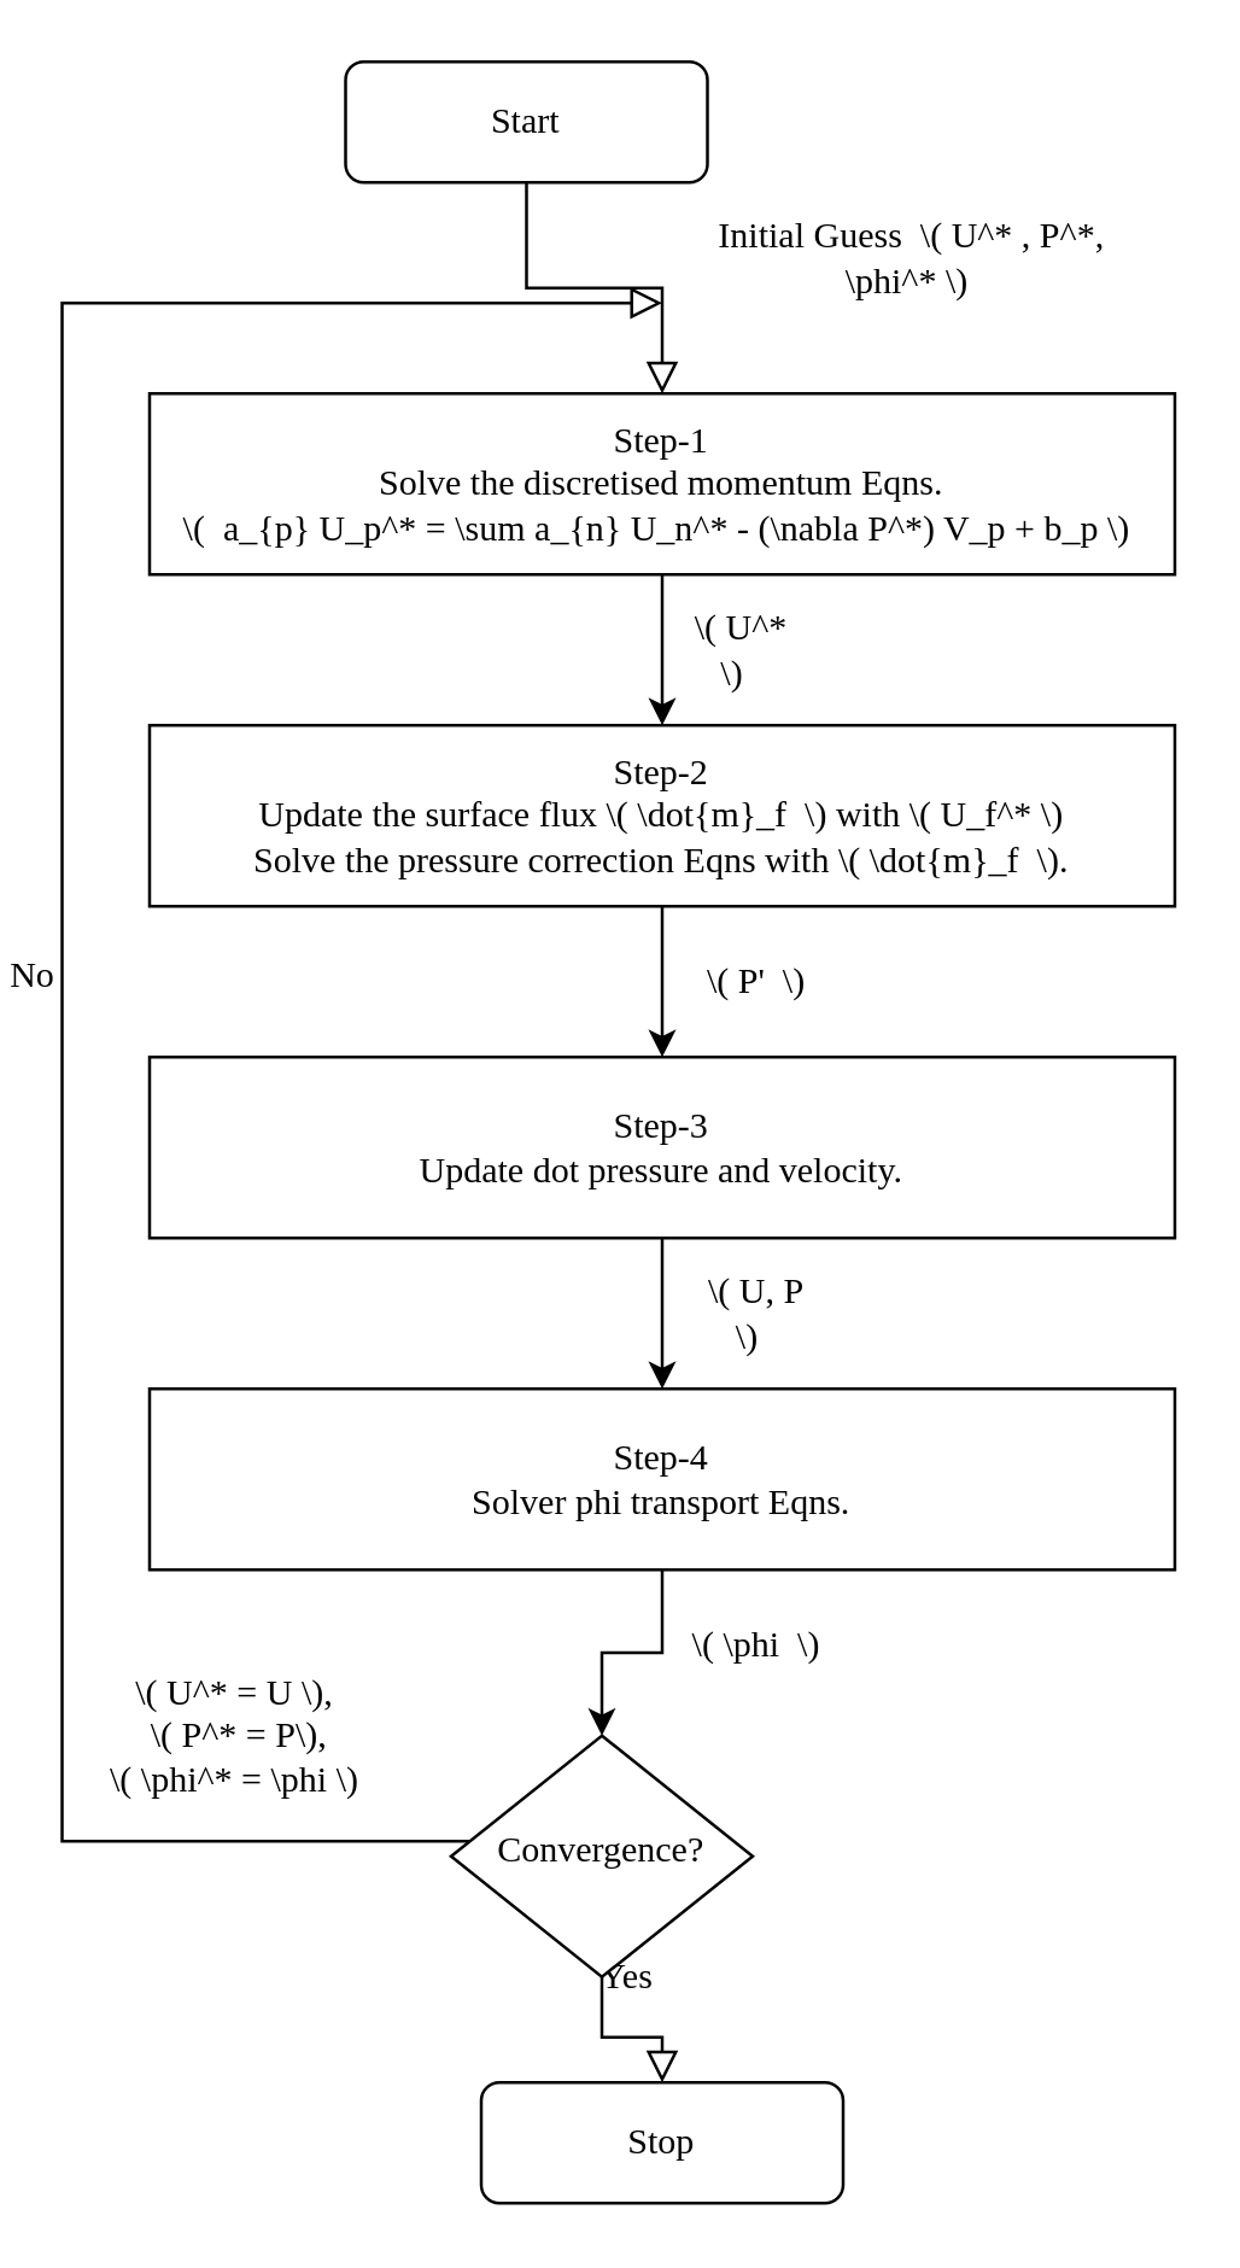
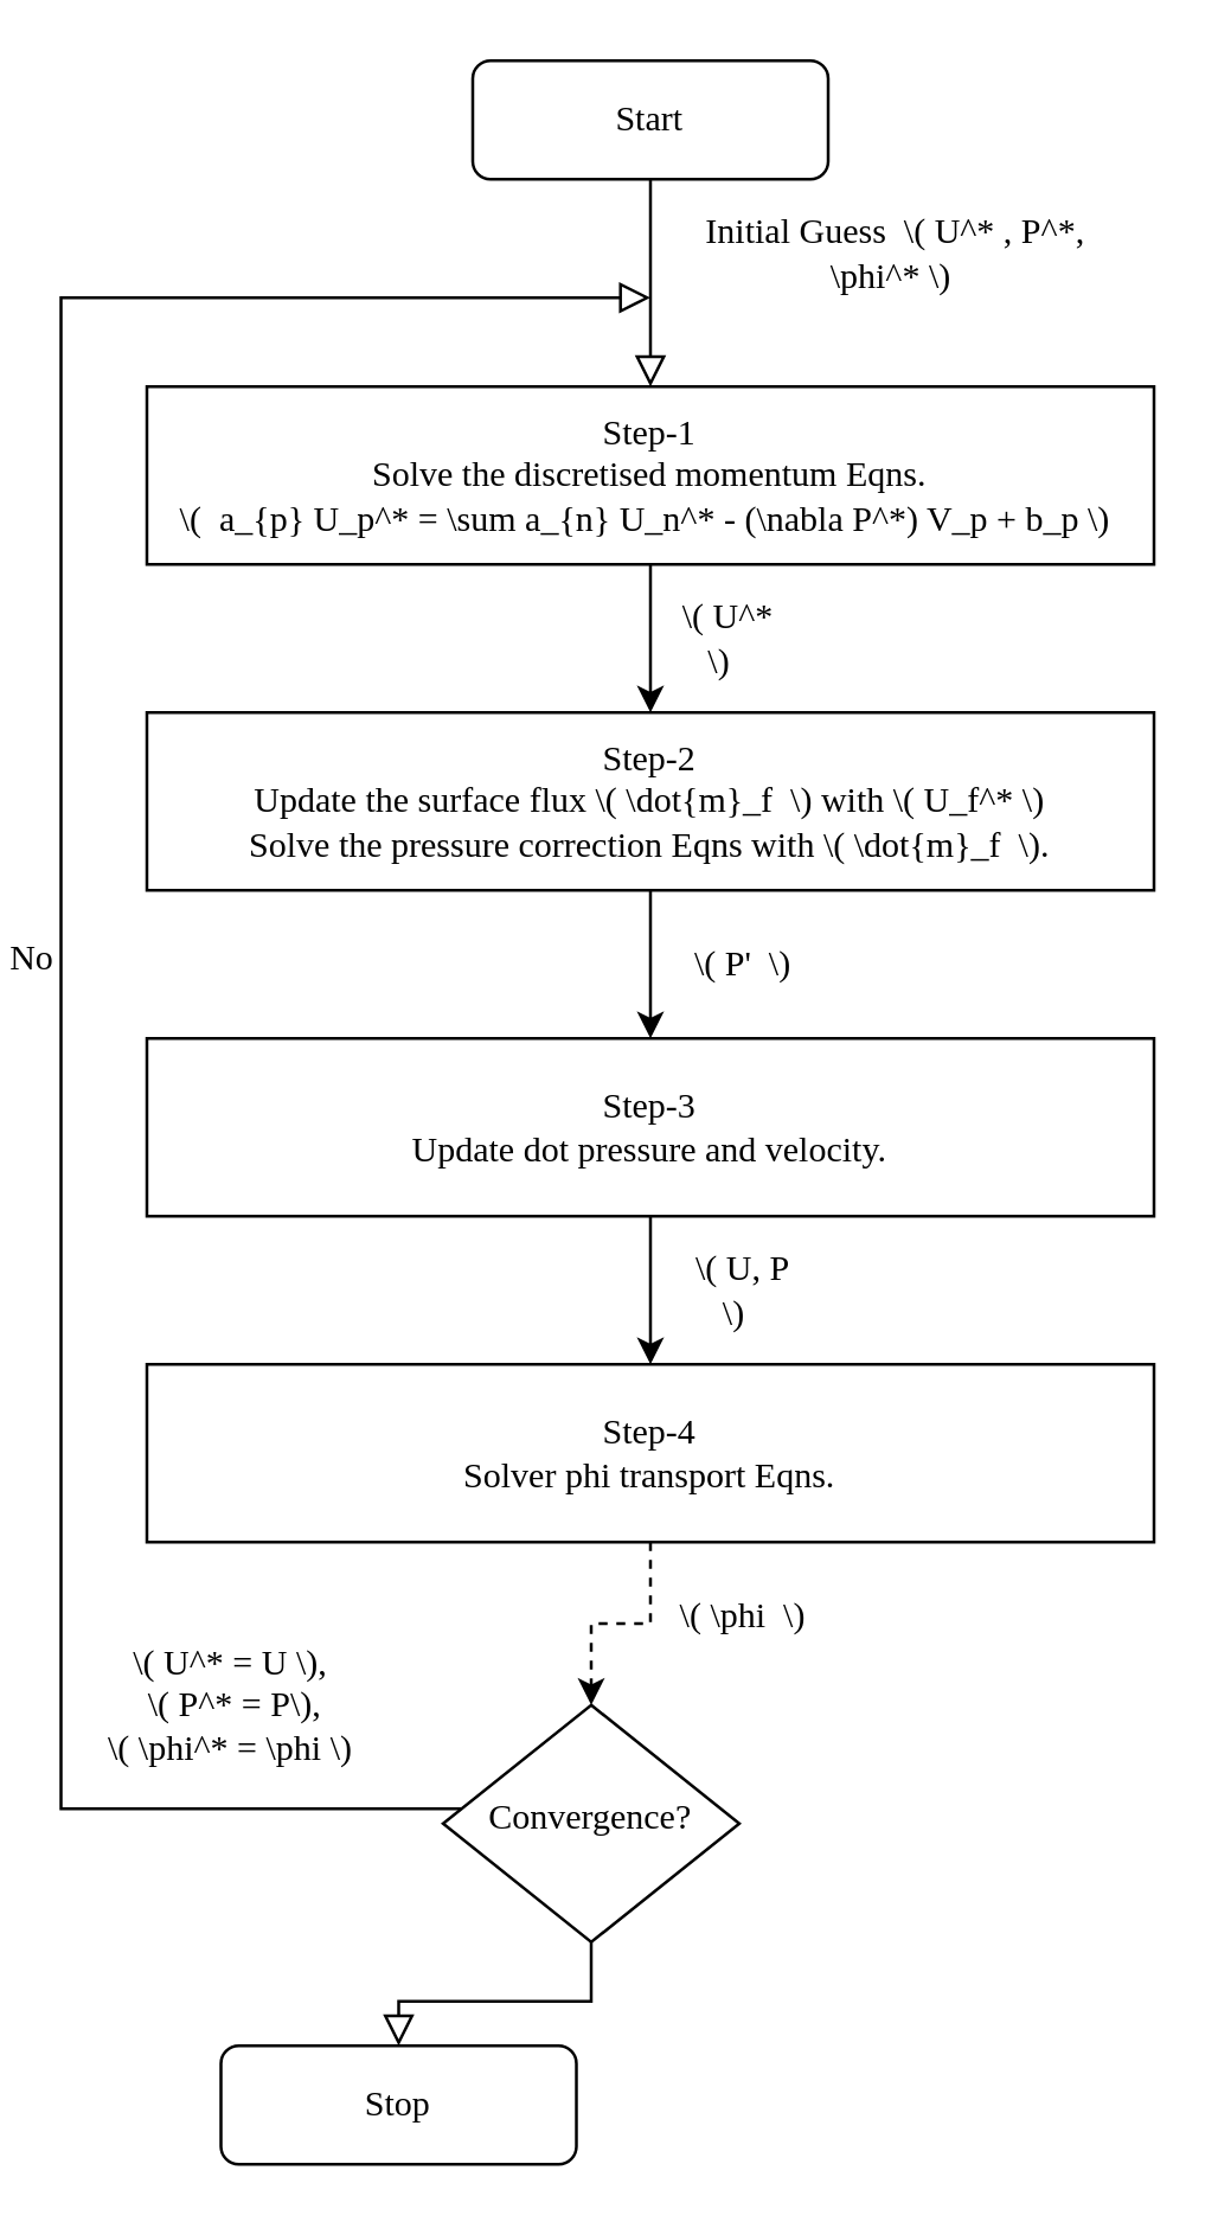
  <mxCell id="0" />
  <mxCell id="1" parent="0" />
  <mxCell id="2" value="" style="rounded=0;html=1;jettySize=auto;orthogonalLoop=1;fontSize=12;endArrow=block;endFill=0;endSize=8;strokeWidth=1;shadow=0;labelBackgroundColor=none;edgeStyle=orthogonalEdgeStyle;entryX=0.5;entryY=0;entryDx=0;entryDy=0;fontFamily=Times New Roman;" parent="1" source="3" target="9" edge="1"><mxGeometry relative="1" as="geometry" /></mxCell>
- <mxCell id="3" value="Start" style="rounded=1;whiteSpace=wrap;html=1;fontSize=12;glass=0;strokeWidth=1;shadow=0;fontFamily=Times New Roman;" parent="1" vertex="1"><mxGeometry x="114" y="20" width="120" height="40" as="geometry" /></mxCell>
+ <mxCell id="3" value="Start" style="rounded=1;whiteSpace=wrap;html=1;fontSize=12;glass=0;strokeWidth=1;shadow=0;fontFamily=Times New Roman;" parent="1" vertex="1"><mxGeometry x="159" y="20" width="120" height="40" as="geometry" /></mxCell>
  <mxCell id="4" value="Yes" style="rounded=0;html=1;jettySize=auto;orthogonalLoop=1;fontSize=12;endArrow=block;endFill=0;endSize=8;strokeWidth=1;shadow=0;labelBackgroundColor=none;edgeStyle=orthogonalEdgeStyle;entryX=0.5;entryY=0;entryDx=0;entryDy=0;fontFamily=Times New Roman;" parent="1" source="6" target="7" edge="1"><mxGeometry y="20" relative="1" as="geometry"><mxPoint as="offset" /><mxPoint x="219" y="700" as="targetPoint" /></mxGeometry></mxCell>
  <mxCell id="5" value="No" style="edgeStyle=orthogonalEdgeStyle;rounded=0;html=1;jettySize=auto;orthogonalLoop=1;fontSize=12;endArrow=block;endFill=0;endSize=8;strokeWidth=1;shadow=0;labelBackgroundColor=none;fontFamily=Times New Roman;" parent="1" source="6" edge="1"><mxGeometry y="10" relative="1" as="geometry"><mxPoint as="offset" /><mxPoint x="219" y="100" as="targetPoint" /><Array as="points"><mxPoint x="20" y="610" /><mxPoint x="20" y="100" /><mxPoint x="219" y="100" /></Array></mxGeometry></mxCell>
  <mxCell id="6" value="Convergence?" style="rhombus;whiteSpace=wrap;html=1;shadow=0;fontFamily=Times New Roman;fontSize=12;align=center;strokeWidth=1;spacing=6;spacingTop=-4;" parent="1" vertex="1"><mxGeometry x="149" y="575" width="100" height="80" as="geometry" /></mxCell>
- <mxCell id="7" value="Stop" style="rounded=1;whiteSpace=wrap;html=1;fontSize=12;glass=0;strokeWidth=1;shadow=0;fontFamily=Times New Roman;" parent="1" vertex="1"><mxGeometry x="159" y="690" width="120" height="40" as="geometry" /></mxCell>
+ <mxCell id="7" value="Stop" style="rounded=1;whiteSpace=wrap;html=1;fontSize=12;glass=0;strokeWidth=1;shadow=0;fontFamily=Times New Roman;" parent="1" vertex="1"><mxGeometry x="74" y="690" width="120" height="40" as="geometry" /></mxCell>
  <mxCell id="8" style="edgeStyle=orthogonalEdgeStyle;rounded=0;orthogonalLoop=1;jettySize=auto;html=1;entryX=0.5;entryY=0;entryDx=0;entryDy=0;fontFamily=Times New Roman;fontSize=12;" parent="1" source="9" target="11" edge="1"><mxGeometry relative="1" as="geometry" /></mxCell>
  <mxCell id="9" value="Step-1&lt;br style=&quot;font-size: 12px;&quot;&gt;Solve the discretised momentum Eqns.&lt;br style=&quot;font-size: 12px;&quot;&gt;\(&amp;nbsp; a_{p} U_p^* = \sum a_{n} U_n^* - (\nabla P^*) V_p + b_p \)&amp;nbsp;" style="rounded=0;whiteSpace=wrap;html=1;fontFamily=Times New Roman;fontSize=12;" parent="1" vertex="1"><mxGeometry x="49" y="130" width="340" height="60" as="geometry" /></mxCell>
  <mxCell id="10" style="edgeStyle=orthogonalEdgeStyle;rounded=0;orthogonalLoop=1;jettySize=auto;html=1;fontFamily=Times New Roman;fontSize=12;" parent="1" source="11" target="14" edge="1"><mxGeometry relative="1" as="geometry" /></mxCell>
  <mxCell id="11" value="Step-2&lt;br style=&quot;font-size: 12px;&quot;&gt;Update the surface flux \( \dot{m}_f&amp;nbsp; \) with \( U_f^* \)&lt;br&gt;Solve the pressure correction Eqns with \( \dot{m}_f&amp;nbsp; \)." style="whiteSpace=wrap;html=1;fontFamily=Times New Roman;fontSize=12;" parent="1" vertex="1"><mxGeometry x="49" y="240" width="340" height="60" as="geometry" /></mxCell>
  <mxCell id="12" value="Initial Guess&amp;nbsp; \( U^* , P^*, \phi^* \)&amp;nbsp;" style="text;strokeColor=none;align=center;fillColor=none;html=1;verticalAlign=middle;whiteSpace=wrap;rounded=0;fontFamily=Times New Roman;fontSize=12;" parent="1" vertex="1"><mxGeometry x="224" y="70" width="156" height="30" as="geometry" /></mxCell>
  <mxCell id="13" style="edgeStyle=orthogonalEdgeStyle;rounded=0;orthogonalLoop=1;jettySize=auto;html=1;fontFamily=Times New Roman;fontSize=12;" parent="1" source="14" target="18" edge="1"><mxGeometry relative="1" as="geometry" /></mxCell>
  <mxCell id="14" value="Step-3&lt;br style=&quot;font-size: 12px;&quot;&gt;Update dot pressure and velocity." style="whiteSpace=wrap;html=1;fontFamily=Times New Roman;fontSize=12;" parent="1" vertex="1"><mxGeometry x="49" y="350" width="340" height="60" as="geometry" /></mxCell>
  <mxCell id="15" value="&amp;nbsp; \( U^*&amp;nbsp; \)&amp;nbsp;" style="text;strokeColor=none;align=center;fillColor=none;html=1;verticalAlign=middle;whiteSpace=wrap;rounded=0;fontFamily=Times New Roman;fontSize=12;" parent="1" vertex="1"><mxGeometry x="219" y="200" width="50" height="30" as="geometry" /></mxCell>
  <mxCell id="16" value="&amp;nbsp; \( P'&amp;nbsp; \)&amp;nbsp;" style="text;strokeColor=none;align=center;fillColor=none;html=1;verticalAlign=middle;whiteSpace=wrap;rounded=0;fontFamily=Times New Roman;fontSize=12;" parent="1" vertex="1"><mxGeometry x="219" y="310" width="60" height="30" as="geometry" /></mxCell>
- <mxCell id="17" style="edgeStyle=orthogonalEdgeStyle;rounded=0;orthogonalLoop=1;jettySize=auto;html=1;entryX=0.5;entryY=0;entryDx=0;entryDy=0;fontFamily=Times New Roman;fontSize=12;" parent="1" source="18" target="6" edge="1"><mxGeometry relative="1" as="geometry" /></mxCell>
+ <mxCell id="17" style="edgeStyle=orthogonalEdgeStyle;rounded=0;orthogonalLoop=1;jettySize=auto;html=1;entryX=0.5;entryY=0;entryDx=0;entryDy=0;fontFamily=Times New Roman;fontSize=12;dashed=1;" parent="1" source="18" target="6" edge="1"><mxGeometry relative="1" as="geometry" /></mxCell>
  <mxCell id="18" value="Step-4&lt;br style=&quot;font-size: 12px;&quot;&gt;Solver phi transport Eqns." style="whiteSpace=wrap;html=1;fontFamily=Times New Roman;fontSize=12;" parent="1" vertex="1"><mxGeometry x="49" y="460" width="340" height="60" as="geometry" /></mxCell>
  <mxCell id="19" value="&amp;nbsp; \( \phi&amp;nbsp; \)&amp;nbsp;" style="text;strokeColor=none;align=center;fillColor=none;html=1;verticalAlign=middle;whiteSpace=wrap;rounded=0;fontFamily=Times New Roman;fontSize=12;" parent="1" vertex="1"><mxGeometry x="219" y="530" width="60" height="30" as="geometry" /></mxCell>
  <mxCell id="20" value="\( U^* = U \),&amp;nbsp; &lt;br style=&quot;font-size: 12px;&quot;&gt;\( P^* = P\), &lt;br style=&quot;font-size: 12px;&quot;&gt;\( \phi^* = \phi \)&amp;nbsp;" style="text;strokeColor=none;align=center;fillColor=none;html=1;verticalAlign=middle;whiteSpace=wrap;rounded=0;fontFamily=Times New Roman;fontSize=12;" parent="1" vertex="1"><mxGeometry x="29" y="550" width="100" height="50" as="geometry" /></mxCell>
  <mxCell id="21" value="&amp;nbsp; \( U, P&amp;nbsp; \)&amp;nbsp;" style="text;strokeColor=none;align=center;fillColor=none;html=1;verticalAlign=middle;whiteSpace=wrap;rounded=0;fontFamily=Times New Roman;fontSize=12;" parent="1" vertex="1"><mxGeometry x="224" y="420" width="50" height="30" as="geometry" /></mxCell>
